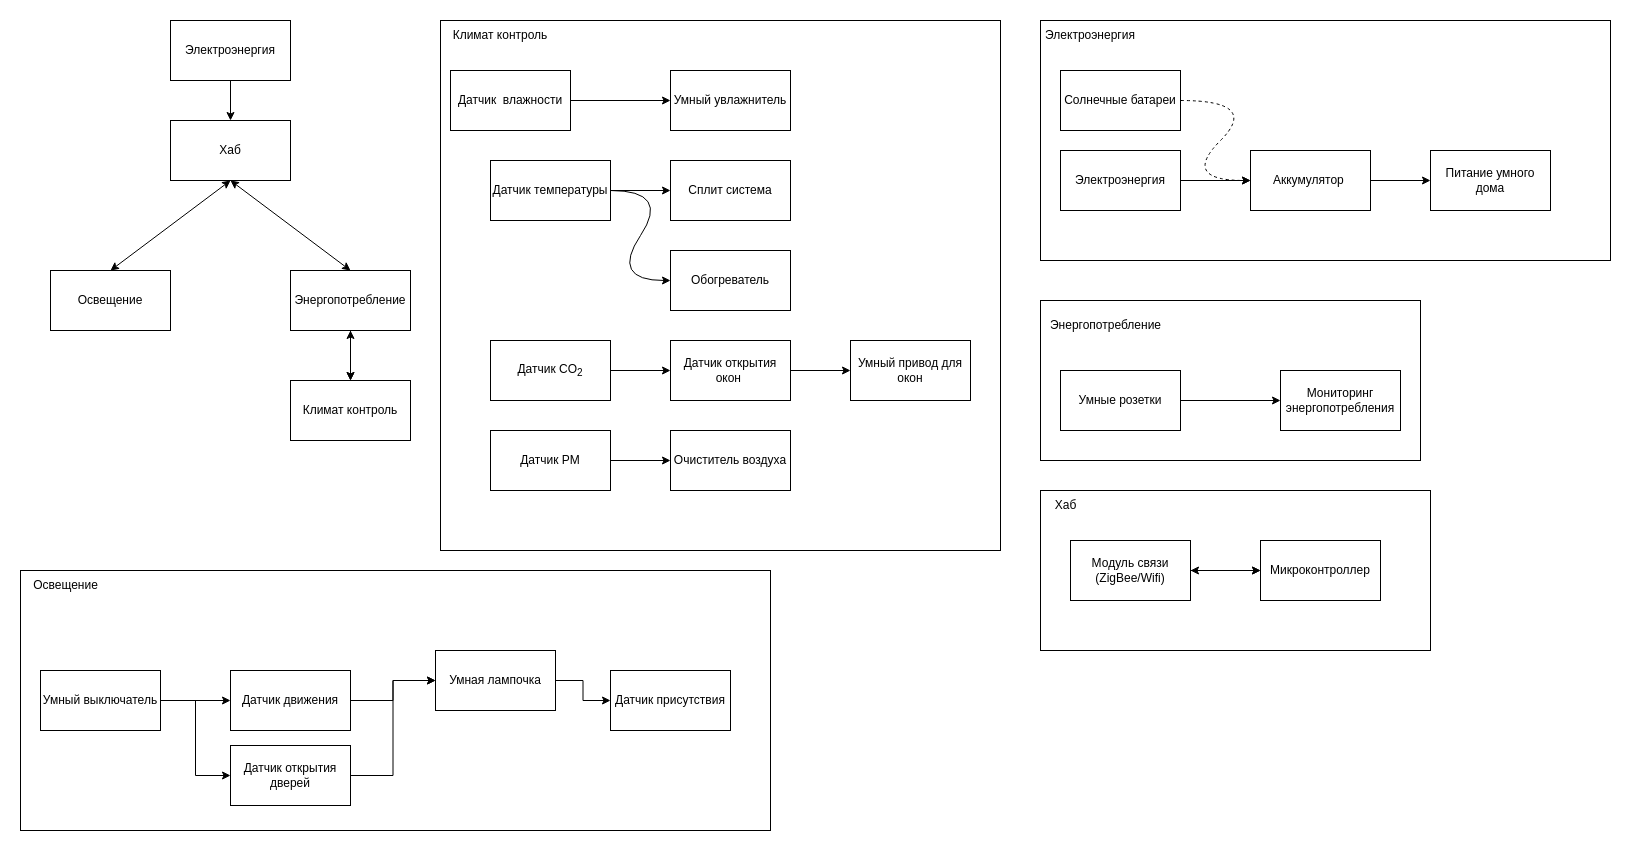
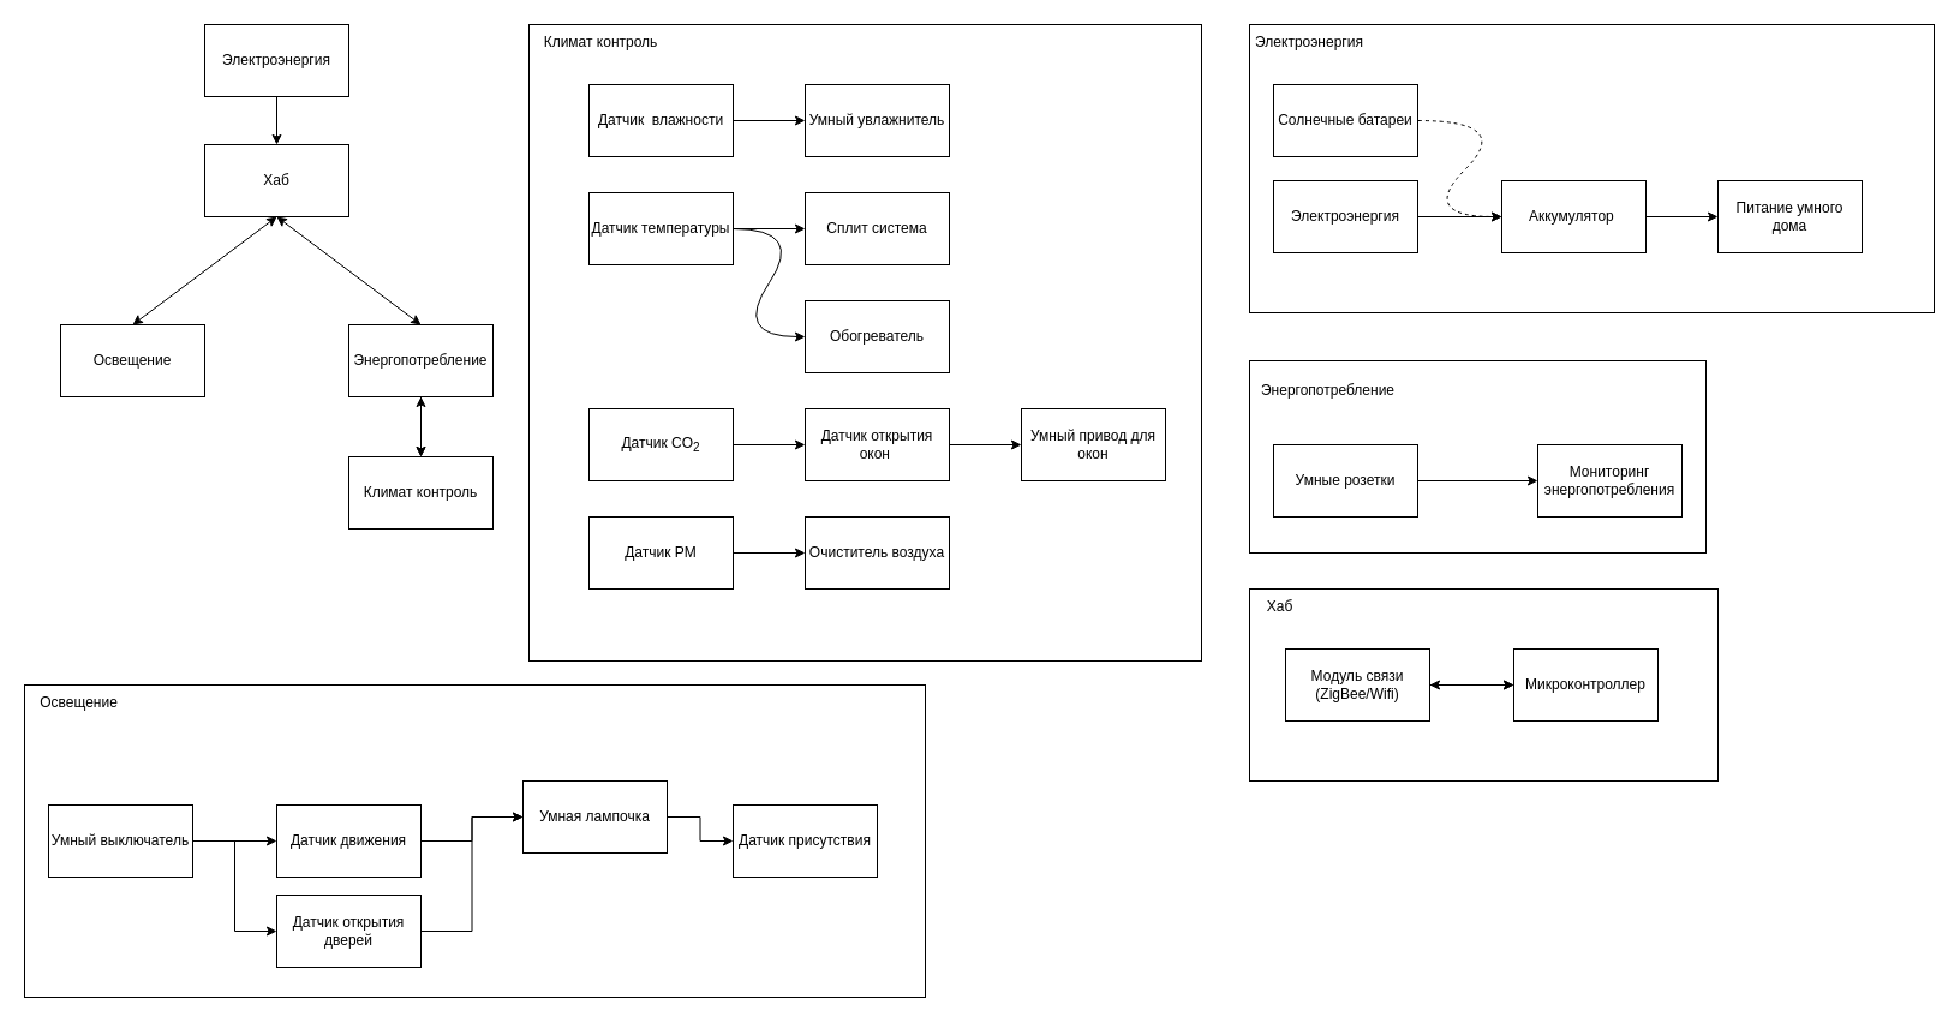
  <mxCell id="0" />
  <mxCell id="1" parent="0" />
  <mxCell id="2" value="Хаб" style="rounded=0;whiteSpace=wrap;html=1;" parent="1" vertex="1"><mxGeometry x="170" y="120" width="120" height="60" as="geometry" /></mxCell>
  <mxCell id="3" value="Освещение" style="whiteSpace=wrap;html=1;" parent="1" vertex="1"><mxGeometry x="50" y="270" width="120" height="60" as="geometry" /></mxCell>
  <mxCell id="4" value="Климат контроль" style="whiteSpace=wrap;html=1;" parent="1" vertex="1"><mxGeometry x="290" y="380" width="120" height="60" as="geometry" /></mxCell>
  <mxCell id="5" value="" style="edgeStyle=orthogonalEdgeStyle;rounded=0;orthogonalLoop=1;jettySize=auto;html=1;" edge="1" parent="1" source="6" target="4"><mxGeometry relative="1" as="geometry" /></mxCell>
  <mxCell id="6" value="Энергопотребление" style="whiteSpace=wrap;html=1;" parent="1" vertex="1"><mxGeometry x="290" y="270" width="120" height="60" as="geometry" /></mxCell>
  <mxCell id="7" value="" style="edgeStyle=orthogonalEdgeStyle;rounded=0;orthogonalLoop=1;jettySize=auto;html=1;" parent="1" source="8" target="2" edge="1"><mxGeometry relative="1" as="geometry" /></mxCell>
  <mxCell id="8" value="Электроэнергия" style="whiteSpace=wrap;html=1;" parent="1" vertex="1"><mxGeometry x="170" y="20" width="120" height="60" as="geometry" /></mxCell>
  <mxCell id="9" value="" style="rounded=0;whiteSpace=wrap;html=1;" vertex="1" parent="1"><mxGeometry x="1040" y="20" width="570" height="240" as="geometry" /></mxCell>
  <mxCell id="10" value="Электроэнергия" style="text;html=1;align=center;verticalAlign=middle;whiteSpace=wrap;rounded=0;" vertex="1" parent="1"><mxGeometry x="1060" y="20" width="60" height="30" as="geometry" /></mxCell>
  <mxCell id="11" value="Солнечные батареи" style="rounded=0;whiteSpace=wrap;html=1;" vertex="1" parent="1"><mxGeometry x="1060" y="70" width="120" height="60" as="geometry" /></mxCell>
  <mxCell id="12" value="" style="edgeStyle=orthogonalEdgeStyle;rounded=0;orthogonalLoop=1;jettySize=auto;html=1;" edge="1" parent="1" source="13" target="16"><mxGeometry relative="1" as="geometry" /></mxCell>
  <mxCell id="13" value="Аккумулятор&amp;nbsp;" style="rounded=0;whiteSpace=wrap;html=1;" vertex="1" parent="1"><mxGeometry x="1250" y="150" width="120" height="60" as="geometry" /></mxCell>
  <mxCell id="14" value="" style="edgeStyle=orthogonalEdgeStyle;rounded=0;orthogonalLoop=1;jettySize=auto;html=1;" edge="1" parent="1" source="15" target="13"><mxGeometry relative="1" as="geometry" /></mxCell>
  <mxCell id="15" value="Электроэнергия" style="rounded=0;whiteSpace=wrap;html=1;" vertex="1" parent="1"><mxGeometry x="1060" y="150" width="120" height="60" as="geometry" /></mxCell>
  <mxCell id="16" value="Питание умного дома" style="rounded=0;whiteSpace=wrap;html=1;" vertex="1" parent="1"><mxGeometry x="1430" y="150" width="120" height="60" as="geometry" /></mxCell>
  <mxCell id="17" value="" style="curved=1;endArrow=classic;html=1;rounded=0;entryX=0;entryY=0.5;entryDx=0;entryDy=0;exitX=1;exitY=0.5;exitDx=0;exitDy=0;dashed=1;" edge="1" parent="1" source="11" target="13"><mxGeometry width="50" height="50" relative="1" as="geometry"><mxPoint x="1170" y="180" as="sourcePoint" /><mxPoint x="1220" y="130" as="targetPoint" /><Array as="points"><mxPoint x="1260" y="100" /><mxPoint x="1180" y="180" /></Array></mxGeometry></mxCell>
  <mxCell id="18" value="" style="rounded=0;whiteSpace=wrap;html=1;" vertex="1" parent="1"><mxGeometry x="20" y="570" width="750" height="260" as="geometry" /></mxCell>
  <mxCell id="19" value="Освещение" style="text;html=1;align=center;verticalAlign=middle;resizable=0;points=[];autosize=1;strokeColor=none;fillColor=none;" vertex="1" parent="1"><mxGeometry x="20" y="570" width="90" height="30" as="geometry" /></mxCell>
  <mxCell id="20" value="" style="edgeStyle=orthogonalEdgeStyle;rounded=0;orthogonalLoop=1;jettySize=auto;html=1;entryX=0;entryY=0.5;entryDx=0;entryDy=0;" edge="1" parent="1" source="21" target="50"><mxGeometry relative="1" as="geometry" /></mxCell>
  <mxCell id="21" value="Умный выключатель" style="rounded=0;whiteSpace=wrap;html=1;" vertex="1" parent="1"><mxGeometry x="40" y="670" width="120" height="60" as="geometry" /></mxCell>
  <mxCell id="22" value="" style="edgeStyle=orthogonalEdgeStyle;rounded=0;orthogonalLoop=1;jettySize=auto;html=1;" edge="1" parent="1" source="23" target="26"><mxGeometry relative="1" as="geometry" /></mxCell>
  <mxCell id="23" value="Датчик движения" style="rounded=0;whiteSpace=wrap;html=1;" vertex="1" parent="1"><mxGeometry x="230" y="670" width="120" height="60" as="geometry" /></mxCell>
  <mxCell id="24" value="Датчик присутствия" style="rounded=0;whiteSpace=wrap;html=1;" vertex="1" parent="1"><mxGeometry x="610" y="670" width="120" height="60" as="geometry" /></mxCell>
  <mxCell id="25" value="" style="edgeStyle=orthogonalEdgeStyle;rounded=0;orthogonalLoop=1;jettySize=auto;html=1;" edge="1" parent="1" source="26" target="24"><mxGeometry relative="1" as="geometry" /></mxCell>
  <mxCell id="26" value="Умная лампочка" style="rounded=0;whiteSpace=wrap;html=1;" vertex="1" parent="1"><mxGeometry x="435" y="650" width="120" height="60" as="geometry" /></mxCell>
  <mxCell id="27" value="" style="whiteSpace=wrap;html=1;" vertex="1" parent="1"><mxGeometry x="1040" y="300" width="380" height="160" as="geometry" /></mxCell>
  <mxCell id="28" value="Энергопотребление" style="text;html=1;align=center;verticalAlign=middle;resizable=0;points=[];autosize=1;strokeColor=none;fillColor=none;" vertex="1" parent="1"><mxGeometry x="1040" y="310" width="130" height="30" as="geometry" /></mxCell>
  <mxCell id="29" value="" style="edgeStyle=orthogonalEdgeStyle;rounded=0;orthogonalLoop=1;jettySize=auto;html=1;" edge="1" parent="1" source="30" target="31"><mxGeometry relative="1" as="geometry" /></mxCell>
  <mxCell id="30" value="Умные розетки" style="whiteSpace=wrap;html=1;" vertex="1" parent="1"><mxGeometry x="1060" y="370" width="120" height="60" as="geometry" /></mxCell>
  <mxCell id="31" value="Мониторинг энергопотребления" style="whiteSpace=wrap;html=1;" vertex="1" parent="1"><mxGeometry x="1280" y="370" width="120" height="60" as="geometry" /></mxCell>
  <mxCell id="32" value="" style="whiteSpace=wrap;html=1;" vertex="1" parent="1"><mxGeometry x="440" y="20" width="560" height="530" as="geometry" /></mxCell>
  <mxCell id="33" value="Климат контроль" style="text;html=1;align=center;verticalAlign=middle;whiteSpace=wrap;rounded=0;" vertex="1" parent="1"><mxGeometry x="440" y="20" width="120" height="30" as="geometry" /></mxCell>
  <mxCell id="34" value="" style="edgeStyle=orthogonalEdgeStyle;rounded=0;orthogonalLoop=1;jettySize=auto;html=1;" edge="1" parent="1" source="35" target="42"><mxGeometry relative="1" as="geometry" /></mxCell>
- <mxCell id="35" value="Датчик&amp;nbsp; влажности" style="rounded=0;whiteSpace=wrap;html=1;" vertex="1" parent="1"><mxGeometry x="450" y="70" width="120" height="60" as="geometry" /></mxCell>
+ <mxCell id="35" value="Датчик&amp;nbsp; влажности" style="rounded=0;whiteSpace=wrap;html=1;" vertex="1" parent="1"><mxGeometry x="490" y="70" width="120" height="60" as="geometry" /></mxCell>
  <mxCell id="36" value="" style="edgeStyle=orthogonalEdgeStyle;rounded=0;orthogonalLoop=1;jettySize=auto;html=1;" edge="1" parent="1" source="37" target="43"><mxGeometry relative="1" as="geometry" /></mxCell>
  <mxCell id="37" value="Датчик температуры" style="rounded=0;whiteSpace=wrap;html=1;" vertex="1" parent="1"><mxGeometry x="490" y="160" width="120" height="60" as="geometry" /></mxCell>
  <mxCell id="38" value="" style="edgeStyle=orthogonalEdgeStyle;rounded=0;orthogonalLoop=1;jettySize=auto;html=1;" edge="1" parent="1" source="39" target="46"><mxGeometry relative="1" as="geometry" /></mxCell>
  <mxCell id="39" value="Датчик CO&lt;sub&gt;2&lt;/sub&gt;" style="rounded=0;whiteSpace=wrap;html=1;" vertex="1" parent="1"><mxGeometry x="490" y="340" width="120" height="60" as="geometry" /></mxCell>
  <mxCell id="40" value="" style="edgeStyle=orthogonalEdgeStyle;rounded=0;orthogonalLoop=1;jettySize=auto;html=1;" edge="1" parent="1" source="41" target="48"><mxGeometry relative="1" as="geometry" /></mxCell>
  <mxCell id="41" value="Датчик PM" style="rounded=0;whiteSpace=wrap;html=1;" vertex="1" parent="1"><mxGeometry x="490" y="430" width="120" height="60" as="geometry" /></mxCell>
  <mxCell id="42" value="Умный увлажнитель" style="rounded=0;whiteSpace=wrap;html=1;" vertex="1" parent="1"><mxGeometry x="670" y="70" width="120" height="60" as="geometry" /></mxCell>
  <mxCell id="43" value="Сплит система" style="rounded=0;whiteSpace=wrap;html=1;" vertex="1" parent="1"><mxGeometry x="670" y="160" width="120" height="60" as="geometry" /></mxCell>
  <mxCell id="44" value="Обогреватель" style="rounded=0;whiteSpace=wrap;html=1;" vertex="1" parent="1"><mxGeometry x="670" y="250" width="120" height="60" as="geometry" /></mxCell>
  <mxCell id="45" value="" style="edgeStyle=orthogonalEdgeStyle;rounded=0;orthogonalLoop=1;jettySize=auto;html=1;" edge="1" parent="1" source="46" target="47"><mxGeometry relative="1" as="geometry" /></mxCell>
  <mxCell id="46" value="Датчик открытия окон&amp;nbsp;" style="rounded=0;whiteSpace=wrap;html=1;" vertex="1" parent="1"><mxGeometry x="670" y="340" width="120" height="60" as="geometry" /></mxCell>
  <mxCell id="47" value="Умный привод для окон" style="rounded=0;whiteSpace=wrap;html=1;" vertex="1" parent="1"><mxGeometry x="850" y="340" width="120" height="60" as="geometry" /></mxCell>
  <mxCell id="48" value="Очиститель воздуха" style="rounded=0;whiteSpace=wrap;html=1;" vertex="1" parent="1"><mxGeometry x="670" y="430" width="120" height="60" as="geometry" /></mxCell>
  <mxCell id="49" style="edgeStyle=orthogonalEdgeStyle;rounded=0;orthogonalLoop=1;jettySize=auto;html=1;exitX=1;exitY=0.5;exitDx=0;exitDy=0;entryX=0;entryY=0.5;entryDx=0;entryDy=0;" edge="1" parent="1" source="50" target="26"><mxGeometry relative="1" as="geometry" /></mxCell>
  <mxCell id="50" value="Датчик открытия дверей" style="rounded=0;whiteSpace=wrap;html=1;" vertex="1" parent="1"><mxGeometry x="230" y="745" width="120" height="60" as="geometry" /></mxCell>
  <mxCell id="51" value="" style="endArrow=classic;html=1;rounded=0;exitX=1;exitY=0.5;exitDx=0;exitDy=0;entryX=0;entryY=0.5;entryDx=0;entryDy=0;" edge="1" parent="1" source="21" target="23"><mxGeometry width="50" height="50" relative="1" as="geometry"><mxPoint x="230" y="845" as="sourcePoint" /><mxPoint x="280" y="795" as="targetPoint" /></mxGeometry></mxCell>
  <mxCell id="52" value="" style="curved=1;endArrow=classic;html=1;rounded=0;entryX=0;entryY=0.5;entryDx=0;entryDy=0;exitX=1;exitY=0.5;exitDx=0;exitDy=0;" edge="1" parent="1" source="37" target="44"><mxGeometry width="50" height="50" relative="1" as="geometry"><mxPoint x="780" y="330" as="sourcePoint" /><mxPoint x="830" y="280" as="targetPoint" /><Array as="points"><mxPoint x="670" y="190" /><mxPoint x="610" y="280" /></Array></mxGeometry></mxCell>
  <mxCell id="53" value="" style="whiteSpace=wrap;html=1;" vertex="1" parent="1"><mxGeometry x="1040" y="490" width="390" height="160" as="geometry" /></mxCell>
  <mxCell id="54" value="Хаб" style="text;html=1;align=center;verticalAlign=middle;resizable=0;points=[];autosize=1;strokeColor=none;fillColor=none;" vertex="1" parent="1"><mxGeometry x="1040" y="490" width="50" height="30" as="geometry" /></mxCell>
  <mxCell id="55" value="" style="edgeStyle=orthogonalEdgeStyle;rounded=0;orthogonalLoop=1;jettySize=auto;html=1;" edge="1" parent="1" source="56" target="57"><mxGeometry relative="1" as="geometry" /></mxCell>
  <mxCell id="56" value="Модуль связи (ZigBee/Wifi)" style="rounded=0;whiteSpace=wrap;html=1;" vertex="1" parent="1"><mxGeometry x="1070" y="540" width="120" height="60" as="geometry" /></mxCell>
  <mxCell id="57" value="Микроконтроллер" style="rounded=0;whiteSpace=wrap;html=1;" vertex="1" parent="1"><mxGeometry x="1260" y="540" width="120" height="60" as="geometry" /></mxCell>
  <mxCell id="58" value="" style="endArrow=classic;startArrow=classic;html=1;rounded=0;exitX=1;exitY=0.5;exitDx=0;exitDy=0;entryX=0;entryY=0.5;entryDx=0;entryDy=0;" edge="1" parent="1" source="56" target="57"><mxGeometry width="50" height="50" relative="1" as="geometry"><mxPoint x="1560" y="465" as="sourcePoint" /><mxPoint x="1610" y="415" as="targetPoint" /></mxGeometry></mxCell>
  <mxCell id="59" value="" style="endArrow=classic;startArrow=classic;html=1;rounded=0;entryX=0.5;entryY=1;entryDx=0;entryDy=0;exitX=0.5;exitY=0;exitDx=0;exitDy=0;" edge="1" parent="1" source="3" target="2"><mxGeometry width="50" height="50" relative="1" as="geometry"><mxPoint x="510" y="290" as="sourcePoint" /><mxPoint x="560" y="240" as="targetPoint" /></mxGeometry></mxCell>
  <mxCell id="60" value="" style="endArrow=classic;startArrow=classic;html=1;rounded=0;exitX=0.5;exitY=0;exitDx=0;exitDy=0;" edge="1" parent="1" source="6"><mxGeometry width="50" height="50" relative="1" as="geometry"><mxPoint x="510" y="290" as="sourcePoint" /><mxPoint x="230" y="180" as="targetPoint" /></mxGeometry></mxCell>
  <mxCell id="61" value="" style="endArrow=classic;startArrow=classic;html=1;rounded=0;exitX=0.5;exitY=0;exitDx=0;exitDy=0;entryX=0.5;entryY=1;entryDx=0;entryDy=0;" edge="1" parent="1" source="4" target="6"><mxGeometry width="50" height="50" relative="1" as="geometry"><mxPoint x="510" y="290" as="sourcePoint" /><mxPoint x="560" y="240" as="targetPoint" /></mxGeometry></mxCell>
